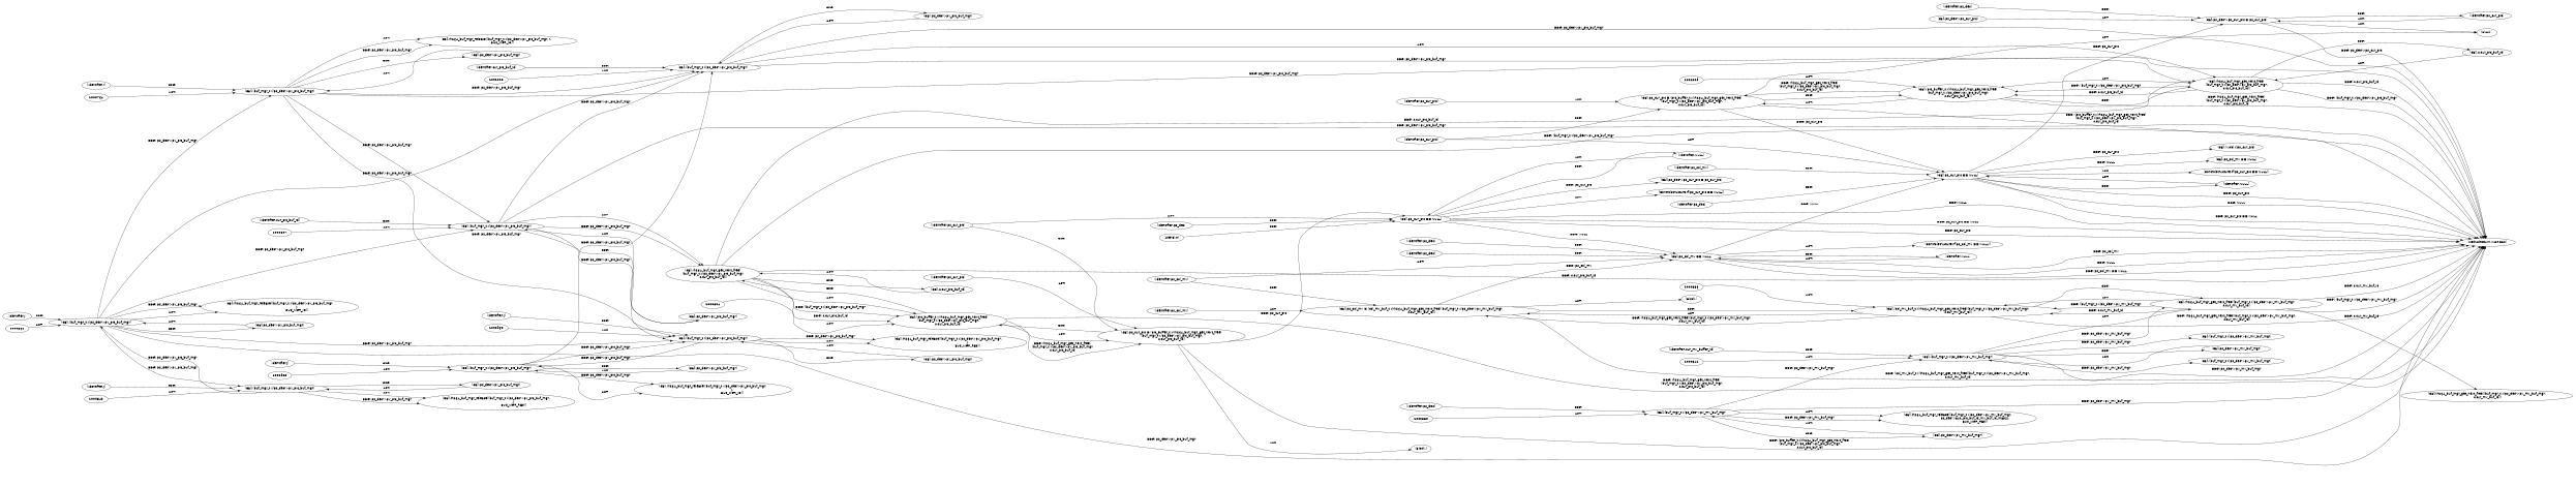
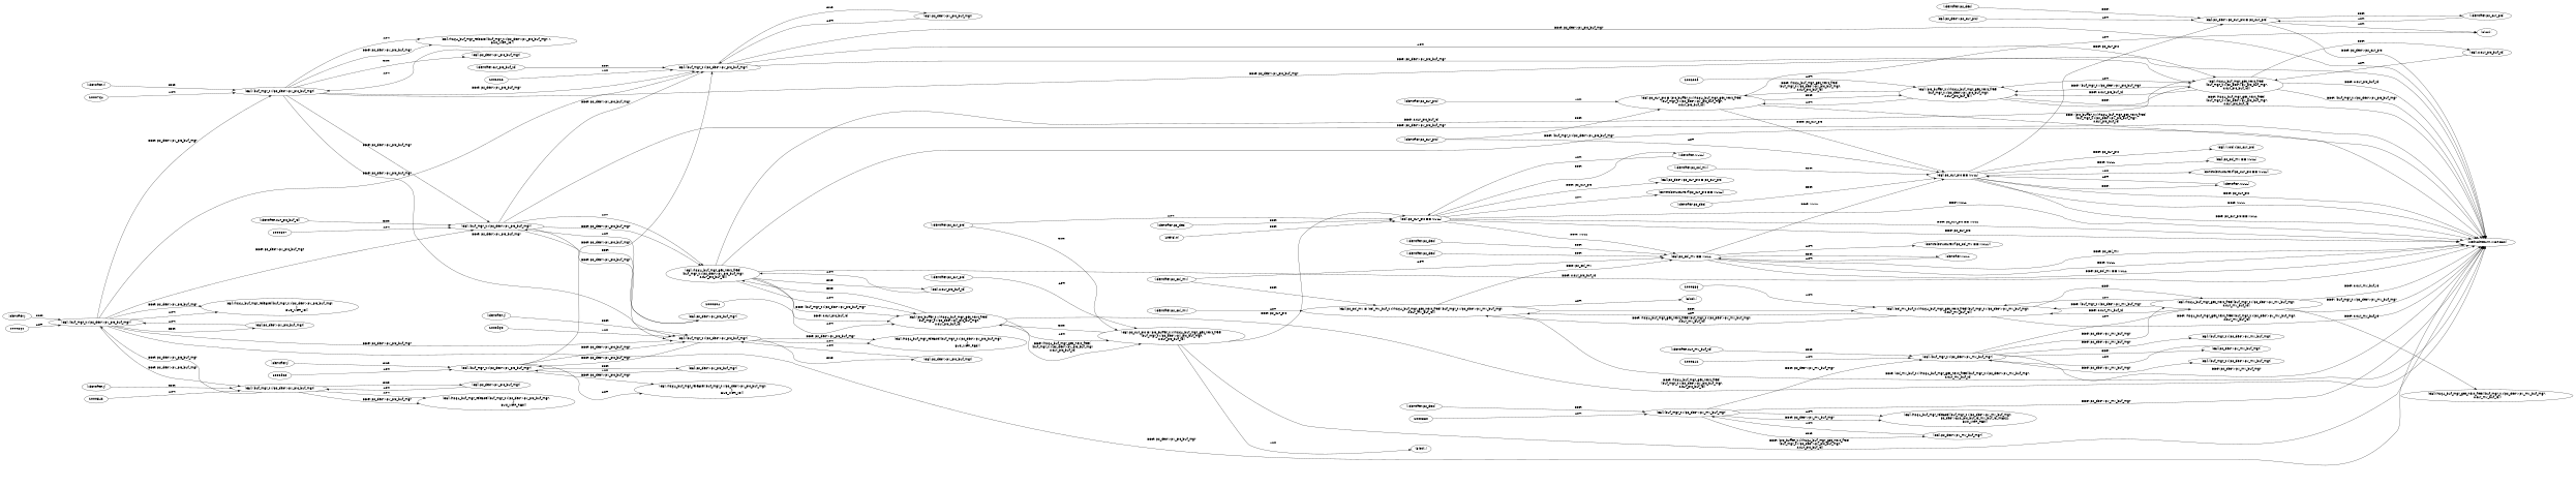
  digraph {
    fontname="DejaVu Sans"
    rankdir=LR
    node [fontname="DejaVu Sans"]
    edge [fontname="DejaVu Sans"]
    n1 [label="(Call,ps_dec->ps_cur_pic = ps_cur_pic)"]
    n2 [label="(Identifier,ps_cur_pic)"]
    n3 [label="(MethodReturn,WORD32)"]
    n4 [label="(Block,)"]
    n5 [label="(Call,ps_cur_pic == NULL)"]
    n6 [label="(Call,ps_col_mv == NULL)"]
    n7 [label="(ControlStructure,if(ps_cur_pic == NULL))"]
    n8 [label="(Identifier,NULL)"]
    n9 [label="(Call,(void *)ps_cur_pic)"]
    n10 [label="(Call,ps_cur_pic = (pic_buffer_t *)ih264_buf_mgr_get_next_free(\n (buf_mgr_t *)ps_dec->pv_pic_buf_mgr,\n &cur_pic_buf_id))"]
    n11 [label="(Call,(pic_buffer_t *)ih264_buf_mgr_get_next_free(\n (buf_mgr_t *)ps_dec->pv_pic_buf_mgr,\n &cur_pic_buf_id))"]
    n12 [label="(Call,ih264_buf_mgr_get_next_free(\n (buf_mgr_t *)ps_dec->pv_pic_buf_mgr,\n &cur_pic_buf_id))"]
    n13 [label="(Call,&cur_pic_buf_id)"]
    n14 [label="(Call,(buf_mgr_t *)ps_dec->pv_pic_buf_mgr)"]
    n15 [label="(Call,ps_dec->pv_pic_buf_mgr)"]
    n16 [label="(Call,(buf_mgr_t *)ps_dec->pv_pic_buf_mgr)"]
    n17 [label="(Call,(buf_mgr_t *)ps_dec->pv_pic_buf_mgr)"]
    n18 [label="(Call,ps_dec->pv_pic_buf_mgr)"]
    n19 [label="(Call,ih264_buf_mgr_release((buf_mgr_t *)ps_dec->pv_pic_buf_mgr,\n                                      j,\n                                      BUF_MGR_IO))"]
    n20 [label="(Call,ih264_buf_mgr_release((buf_mgr_t *)ps_dec->pv_pic_buf_mgr,\n                                      j,\n                                      BUF_MGR_REF))"]
    n21 [label="(Call,ps_dec->pv_pic_buf_mgr)"]
    n22 [label="(Call,(buf_mgr_t *)ps_dec->pv_pic_buf_mgr)"]
    n23 [label="(Call,(buf_mgr_t *)ps_dec->pv_pic_buf_mgr)"]
    n24 [label="(Call,ih264_buf_mgr_release((buf_mgr_t *)ps_dec->pv_pic_buf_mgr, i,\n            BUF_MGR_IO))"]
    n25 [label="(Call,ps_dec->pv_pic_buf_mgr)"]
    n26 [label="(Call,ih264_buf_mgr_get_next_free(\n (buf_mgr_t *)ps_dec->pv_pic_buf_mgr,\n &cur_pic_buf_id))"]
    n27 [label="(Call,ps_dec->pv_pic_buf_mgr)"]
    n28 [label="(Call,(buf_mgr_t *)ps_dec->pv_pic_buf_mgr)"]
    n29 [label="(Call,(buf_mgr_t *)ps_dec->pv_pic_buf_mgr)"]
    n30 [label="(Call,ih264_buf_mgr_release((buf_mgr_t *)ps_dec->pv_pic_buf_mgr,\n                                  j,\n                                  BUF_MGR_IO))"]
    n31 [label="(Call,ps_dec->pv_pic_buf_mgr)"]
    n32 [label="(Call,ps_dec->pv_pic_buf_mgr)"]
    n33 [label="(Call,ih264_buf_mgr_release((buf_mgr_t *)ps_dec->pv_pic_buf_mgr,\n                                  j,\n                                  BUF_MGR_REF))"]
    n34 [label="(Call,(pic_buffer_t *)ih264_buf_mgr_get_next_free(\n (buf_mgr_t *)ps_dec->pv_pic_buf_mgr,\n &cur_pic_buf_id))"]
    n35 [label="(Call,&cur_pic_buf_id)"]
    n36 [label="(Call,ps_cur_pic = (pic_buffer_t *)ih264_buf_mgr_get_next_free(\n (buf_mgr_t *)ps_dec->pv_pic_buf_mgr,\n &cur_pic_buf_id))"]
    n37 [label="(Call,ps_col_mv == NULL)"]
    n38 [label="(Identifier,NULL)"]
    n39 [label="(ControlStructure,if(ps_col_mv == NULL))"]
    n40 [label="(Call,ps_col_mv = (col_mv_buf_t *)ih264_buf_mgr_get_next_free((buf_mgr_t *)ps_dec->pv_mv_buf_mgr,\n &cur_mv_buf_id))"]
    n41 [label="(Call,(col_mv_buf_t *)ih264_buf_mgr_get_next_free((buf_mgr_t *)ps_dec->pv_mv_buf_mgr,\n &cur_mv_buf_id))"]
    n42 [label="(Block,)"]
    n43 [label="(Call,ih264_buf_mgr_get_next_free((buf_mgr_t *)ps_dec->pv_mv_buf_mgr,\n &cur_mv_buf_id))"]
    n44 [label="(Call,ih264_buf_mgr_get_next_free((buf_mgr_t *)ps_dec->pv_mv_buf_mgr,\n &cur_mv_buf_id))"]
    n45 [label="(Call,(buf_mgr_t *)ps_dec->pv_mv_buf_mgr)"]
    n46 [label="(Call,(buf_mgr_t *)ps_dec->pv_mv_buf_mgr)"]
    n47 [label="(Call,(buf_mgr_t *)ps_dec->pv_mv_buf_mgr)"]
    n48 [label="(Call,ps_dec->pv_mv_buf_mgr)"]
    n49 [label="(Call,(buf_mgr_t *)ps_dec->pv_mv_buf_mgr)"]
    n50 [label="(Call,ih264_buf_mgr_release((buf_mgr_t *)ps_dec->pv_mv_buf_mgr,\n                                  ps_dec->au1_pic_buf_id_mv_buf_id_map[j],\n                                  BUF_MGR_REF))"]
    n51 [label="(Call,ps_dec->pv_mv_buf_mgr)"]
    n52 [label="(Call,ps_cur_pic == NULL)"]
    n53 [label="(Call,ps_dec->ps_cur_pic = ps_cur_pic)"]
    n54 [label="(ControlStructure,if(ps_cur_pic == NULL))"]
    n55 [label="(Identifier,NULL)"]
    n56 [label="(Block,)"]
    n57 [label="(Identifier,ps_dec)"]
    n58 [label="(Identifier,ps_dec)"]
    n59 [label="(Call,ps_dec->ps_cur_pic)"]
    n60 [label="(Identifier,ps_cur_pic)"]
    n61 [label="(Identifier,j)"]
    n62 [label="(Identifier,ps_col_mv)"]
    n63 [label="(Literal,0)"]
    n64 [label="(Identifier,i)"]
    n65 [label="(Identifier,cur_pic_buf_id)"]
    n66 [label="(Identifier,ps_dec)"]
    n67 [label="(Identifier,ps_cur_pic)"]
    n68 [label="(Identifier,j)"]
    n69 [label="(Identifier,ps_dec)"]
    n70 [label="(Identifier,ps_cur_pic)"]
-   n71 [label="(Identifier,cur_mv_buffer_id)"]
+   n71 [label="(Identifier,cur_mv_buf_id)"]
    n72 [label="(Identifier,ps_dec)"]
    n73 [label="(Identifier,ps_dec)"]
    n74 [label="(Identifier,ps_col_mv)"]
    n75 [label="(Identifier,j)"]
    n76 [label="(Identifier,ps_cur_pic)"]
    n77 [label="(Identifier,j)"]
    n78 [label="(Identifier,ps_col_mv)"]
    n79 [label="(Identifier,cur_pic_buf_id)"]
    1001009
    1001012
    1000985
    1000965
    1000764
    1000562
    1000542
    1000807
    n88 [label=1000836]
    1000841
    n90 [label=1000580]
    1000804
    n1 -> n2 [label="CFG: "]
    n1 -> n3 [label="DDG: ps_dec->ps_cur_pic"]
    n1 -> n4 [label="AST: "]
    n2 -> n1 [label="AST: "]
    n5 -> n1 [label="DDG: ps_cur_pic"]
    n5 -> n3 [label="DDG: NULL"]
    n5 -> n3 [label="DDG: ps_cur_pic == NULL"]
    n5 -> n3 [label="DDG: ps_cur_pic"]
    n5 -> n6 [label="DDG: NULL"]
    n5 -> n7 [label="AST: "]
    n5 -> n8 [label="CFG: "]
    n5 -> n9 [label="DDG: ps_cur_pic"]
    n8 -> n5 [label="AST: "]
    n10 -> n3 [label="DDG: (pic_buffer_t *)ih264_buf_mgr_get_next_free(\n (buf_mgr_t *)ps_dec->pv_pic_buf_mgr,\n &cur_pic_buf_id)"]
    n10 -> n4 [label="AST: "]
    n10 -> n5 [label="DDG: ps_cur_pic"]
    n10 -> n11 [label="CFG: "]
    n11 -> n3 [label="DDG: ih264_buf_mgr_get_next_free(\n (buf_mgr_t *)ps_dec->pv_pic_buf_mgr,\n &cur_pic_buf_id)"]
    n11 -> n10 [label="AST: "]
    n11 -> n10 [label="DDG: ih264_buf_mgr_get_next_free(\n (buf_mgr_t *)ps_dec->pv_pic_buf_mgr,\n &cur_pic_buf_id)"]
    n11 -> n12 [label="CFG: "]
    n12 -> n3 [label="DDG: &cur_pic_buf_id"]
    n12 -> n3 [label="DDG: (buf_mgr_t *)ps_dec->pv_pic_buf_mgr"]
    n12 -> n11 [label="AST: "]
    n12 -> n11 [label="DDG: (buf_mgr_t *)ps_dec->pv_pic_buf_mgr"]
    n12 -> n11 [label="DDG: &cur_pic_buf_id"]
    n12 -> n13 [label="CFG: "]
    n13 -> n12 [label="AST: "]
    n14 -> n3 [label="DDG: ps_dec->pv_pic_buf_mgr"]
    n14 -> n12 [label="AST: "]
    n14 -> n12 [label="DDG: ps_dec->pv_pic_buf_mgr"]
    n14 -> n15 [label="CFG: "]
    n15 -> n14 [label="AST: "]
    n16 -> n14 [label="DDG: ps_dec->pv_pic_buf_mgr"]
    n16 -> n17 [label="DDG: ps_dec->pv_pic_buf_mgr"]
    n16 -> n18 [label="CFG: "]
    n16 -> n19 [label="AST: "]
    n16 -> n19 [label="DDG: ps_dec->pv_pic_buf_mgr"]
    n17 -> n16 [label="DDG: ps_dec->pv_pic_buf_mgr"]
    n17 -> n20 [label="AST: "]
    n17 -> n20 [label="DDG: ps_dec->pv_pic_buf_mgr"]
    n17 -> n21 [label="CFG: "]
    n18 -> n16 [label="AST: "]
    n21 -> n17 [label="AST: "]
    n22 -> n3 [label="DDG: ps_dec->pv_pic_buf_mgr"]
    n22 -> n14 [label="DDG: ps_dec->pv_pic_buf_mgr"]
    n22 -> n17 [label="DDG: ps_dec->pv_pic_buf_mgr"]
    n22 -> n23 [label="DDG: ps_dec->pv_pic_buf_mgr"]
    n22 -> n24 [label="AST: "]
    n22 -> n24 [label="DDG: ps_dec->pv_pic_buf_mgr"]
    n22 -> n25 [label="CFG: "]
    n23 -> n3 [label="DDG: ps_dec->pv_pic_buf_mgr"]
    n23 -> n14 [label="DDG: ps_dec->pv_pic_buf_mgr"]
    n23 -> n17 [label="DDG: ps_dec->pv_pic_buf_mgr"]
    n23 -> n26 [label="AST: "]
    n23 -> n26 [label="DDG: ps_dec->pv_pic_buf_mgr"]
    n23 -> n27 [label="CFG: "]
    n25 -> n22 [label="AST: "]
    n26 -> n3 [label="DDG: (buf_mgr_t *)ps_dec->pv_pic_buf_mgr"]
    n26 -> n3 [label="DDG: &cur_pic_buf_id"]
    n26 -> n12 [label="DDG: &cur_pic_buf_id"]
    n26 -> n34 [label="AST: "]
    n26 -> n34 [label="DDG: (buf_mgr_t *)ps_dec->pv_pic_buf_mgr"]
    n26 -> n34 [label="DDG: &cur_pic_buf_id"]
    n26 -> n35 [label="CFG: "]
    n27 -> n23 [label="AST: "]
    n28 -> n3 [label="DDG: ps_dec->pv_pic_buf_mgr"]
    n28 -> n14 [label="DDG: ps_dec->pv_pic_buf_mgr"]
    n28 -> n17 [label="DDG: ps_dec->pv_pic_buf_mgr"]
    n28 -> n22 [label="DDG: ps_dec->pv_pic_buf_mgr"]
    n28 -> n23 [label="DDG: ps_dec->pv_pic_buf_mgr"]
    n28 -> n29 [label="DDG: ps_dec->pv_pic_buf_mgr"]
    n28 -> n30 [label="AST: "]
    n28 -> n30 [label="DDG: ps_dec->pv_pic_buf_mgr"]
    n28 -> n31 [label="CFG: "]
    n29 -> n28 [label="DDG: ps_dec->pv_pic_buf_mgr"]
    n29 -> n32 [label="CFG: "]
    n29 -> n33 [label="AST: "]
    n29 -> n33 [label="DDG: ps_dec->pv_pic_buf_mgr"]
    n31 -> n28 [label="AST: "]
    n32 -> n29 [label="AST: "]
    n34 -> n3 [label="DDG: ih264_buf_mgr_get_next_free(\n (buf_mgr_t *)ps_dec->pv_pic_buf_mgr,\n &cur_pic_buf_id)"]
    n34 -> n26 [label="CFG: "]
    n34 -> n36 [label="AST: "]
    n34 -> n36 [label="DDG: ih264_buf_mgr_get_next_free(\n (buf_mgr_t *)ps_dec->pv_pic_buf_mgr,\n &cur_pic_buf_id)"]
    n35 -> n26 [label="AST: "]
    n36 -> n3 [label="DDG: (pic_buffer_t *)ih264_buf_mgr_get_next_free(\n (buf_mgr_t *)ps_dec->pv_pic_buf_mgr,\n &cur_pic_buf_id)"]
    n36 -> n34 [label="CFG: "]
    n36 -> n52 [label="DDG: ps_cur_pic"]
    n36 -> n56 [label="AST: "]
    n37 -> n3 [label="DDG: ps_col_mv"]
    n37 -> n3 [label="DDG: NULL"]
    n37 -> n3 [label="DDG: ps_col_mv == NULL"]
    n37 -> n5 [label="DDG: NULL"]
    n37 -> n38 [label="CFG: "]
    n37 -> n39 [label="AST: "]
    n38 -> n37 [label="AST: "]
    n40 -> n3 [label="DDG: (col_mv_buf_t *)ih264_buf_mgr_get_next_free((buf_mgr_t *)ps_dec->pv_mv_buf_mgr,\n &cur_mv_buf_id)"]
    n40 -> n37 [label="DDG: ps_col_mv"]
    n40 -> n41 [label="CFG: "]
    n40 -> n42 [label="AST: "]
    n41 -> n3 [label="DDG: ih264_buf_mgr_get_next_free((buf_mgr_t *)ps_dec->pv_mv_buf_mgr,\n &cur_mv_buf_id)"]
    n41 -> n40 [label="AST: "]
    n41 -> n40 [label="DDG: ih264_buf_mgr_get_next_free((buf_mgr_t *)ps_dec->pv_mv_buf_mgr,\n &cur_mv_buf_id)"]
    n41 -> n43 [label="CFG: "]
    n43 -> n3 [label="DDG: &cur_mv_buf_id"]
    n43 -> n3 [label="DDG: (buf_mgr_t *)ps_dec->pv_mv_buf_mgr"]
    n43 -> n41 [label="AST: "]
    n43 -> n41 [label="DDG: (buf_mgr_t *)ps_dec->pv_mv_buf_mgr"]
    n43 -> n41 [label="DDG: &cur_mv_buf_id"]
    n43 -> n44 [label="DDG: &cur_mv_buf_id"]
    n45 -> n3 [label="DDG: ps_dec->pv_mv_buf_mgr"]
    n45 -> n43 [label="AST: "]
    n45 -> n43 [label="DDG: ps_dec->pv_mv_buf_mgr"]
    n45 -> n46 [label="DDG: ps_dec->pv_mv_buf_mgr"]
    n45 -> n47 [label="DDG: ps_dec->pv_mv_buf_mgr"]
    n45 -> n48 [label="CFG: "]
    n48 -> n45 [label="AST: "]
    n49 -> n3 [label="DDG: ps_dec->pv_mv_buf_mgr"]
    n49 -> n45 [label="DDG: ps_dec->pv_mv_buf_mgr"]
    n49 -> n50 [label="AST: "]
    n49 -> n50 [label="DDG: ps_dec->pv_mv_buf_mgr"]
    n49 -> n51 [label="CFG: "]
    n51 -> n49 [label="AST: "]
    n52 -> n3 [label="DDG: NULL"]
    n52 -> n3 [label="DDG: ps_cur_pic == NULL"]
    n52 -> n3 [label="DDG: ps_cur_pic"]
    n52 -> n37 [label="DDG: NULL"]
    n52 -> n53 [label="DDG: ps_cur_pic"]
    n52 -> n54 [label="AST: "]
    n52 -> n55 [label="CFG: "]
    n55 -> n52 [label="AST: "]
    n57 -> n52 [label="CFG: "]
    n58 -> n1 [label="CFG: "]
    n59 -> n1 [label="AST: "]
    n60 -> n5 [label="AST: "]
    n60 -> n10 [label="CFG: "]
    n61 -> n28 [label="CFG: "]
    n62 -> n5 [label="CFG: "]
    n63 -> n52 [label="CFG: "]
    n64 -> n22 [label="CFG: "]
    n65 -> n23 [label="CFG: "]
    n66 -> n37 [label="CFG: "]
    n67 -> n10 [label="AST: "]
    n68 -> n29 [label="CFG: "]
    n69 -> n37 [label="CFG: "]
    n70 -> n36 [label="CFG: "]
    n70 -> n52 [label="AST: "]
    n71 -> n45 [label="CFG: "]
    n72 -> n5 [label="CFG: "]
    n73 -> n49 [label="CFG: "]
    n74 -> n40 [label="AST: "]
    n75 -> n16 [label="CFG: "]
    n76 -> n36 [label="AST: "]
    n77 -> n17 [label="CFG: "]
    n78 -> n37 [label="AST: "]
    n78 -> n40 [label="CFG: "]
    n79 -> n14 [label="CFG: "]
    1001009 -> n11 [label="AST: "]
    1001012 -> n14 [label="AST: "]
    1000985 -> n16 [label="AST: "]
    1000965 -> n17 [label="AST: "]
    1000764 -> n22 [label="AST: "]
    1000562 -> n28 [label="AST: "]
    1000542 -> n29 [label="AST: "]
    1000807 -> n23 [label="AST: "]
    n88 -> n41 [label="AST: "]
    1000841 -> n45 [label="AST: "]
    n90 -> n49 [label="AST: "]
    1000804 -> n34 [label="AST: "]
  }
